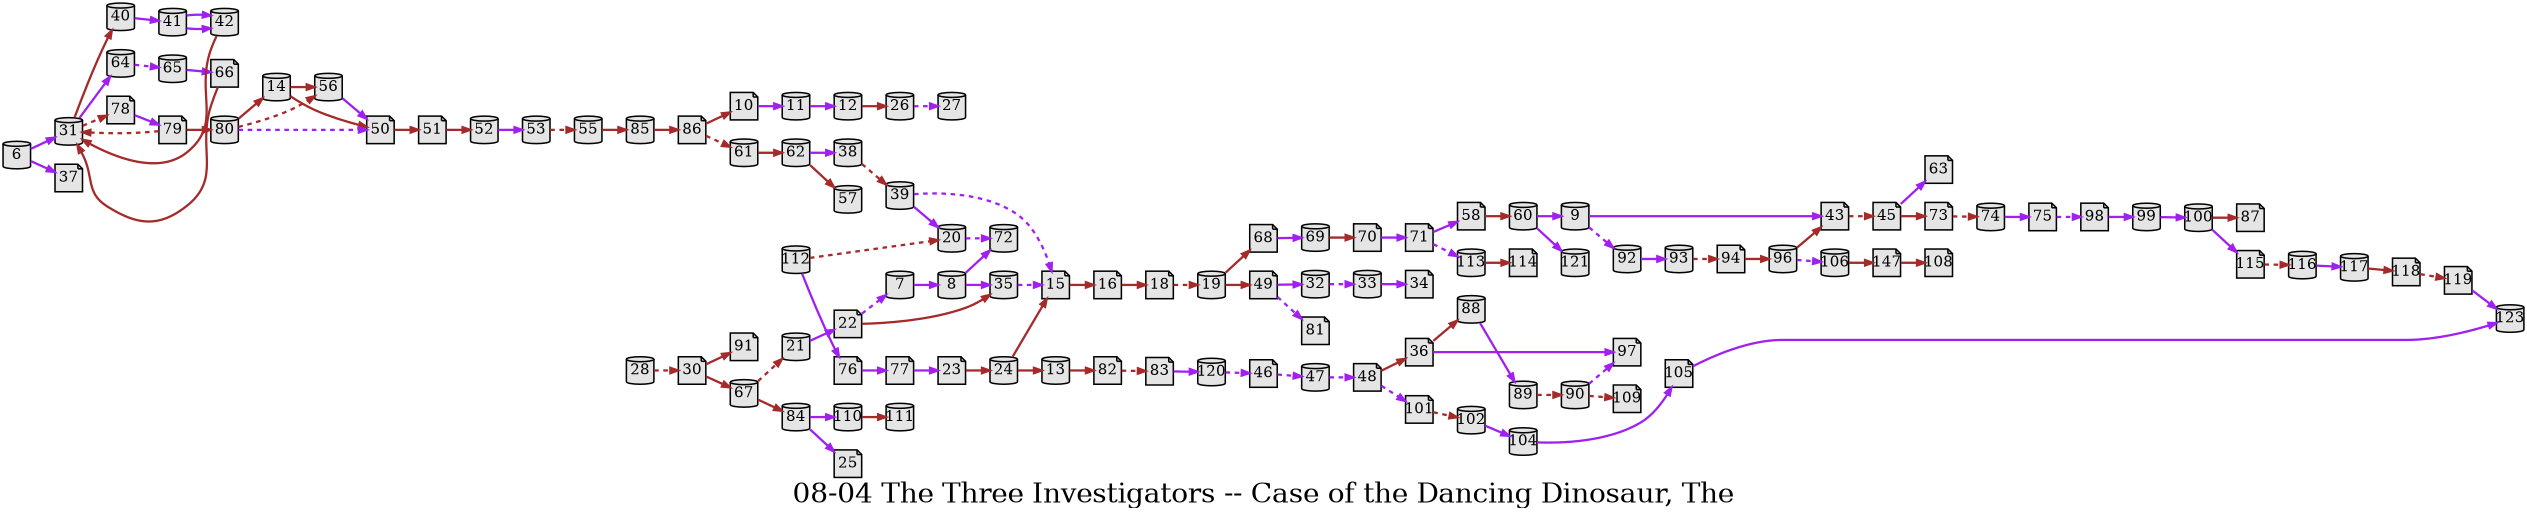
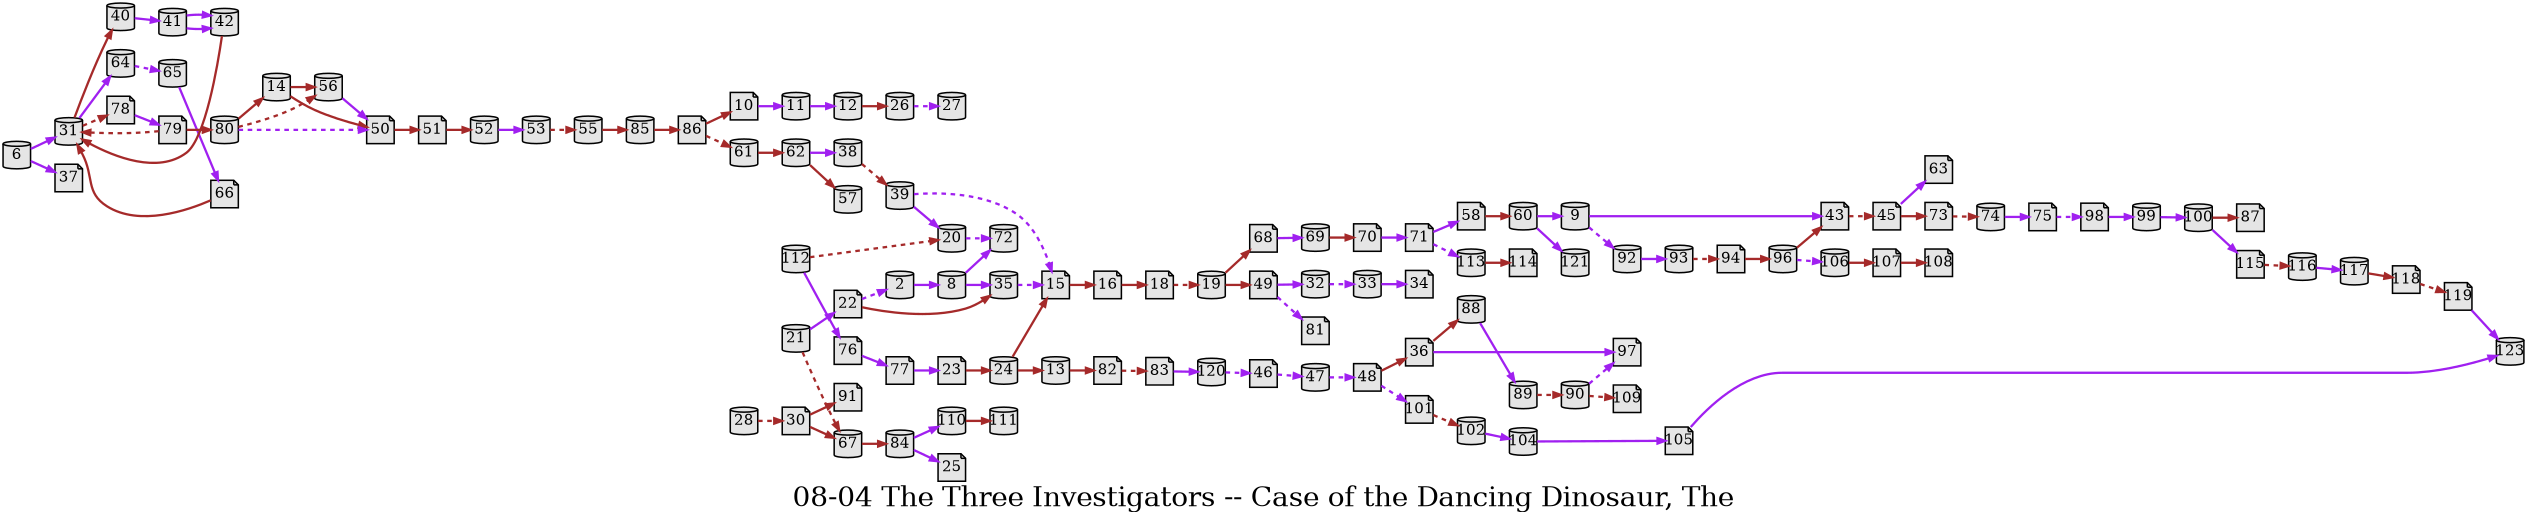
  digraph {
    fontsize=36
    label="08-04 The Three Investigators -- Case of the Dancing Dinosaur, The"
    nodesep=0.35
    ordering=out
    rankdir=LR
    ranksep=0.45
    node [fillcolor=grey90 fixedsize=true fontsize=20 labelfloat=true margin="0,0" penwidth=2 regular=true shape=cylinder style=filled]
    edge [color=purple fontsize=12 labelfloat=true penwidth=3 style=solid]
    6
    31
    37 [shape=note]
    40
    64
    78 [shape=note]
    41
    65
    79 [shape=note]
-   7
+   7 [label=2]
    8
    72
    35
    15 [shape=note]
    16 [shape=note]
    43 [shape=note]
    9
    92
    45 [shape=note]
    93
    63 [shape=note]
    73 [shape=note]
    94 [shape=note]
    10 [shape=note]
    11
    12
    26
    27
    82 [shape=note]
    13
    83 [shape=note]
    120
    14
    56
    50 [shape=note]
    51 [shape=note]
    52
    18 [shape=note]
    19
    68 [shape=note]
    49 [shape=note]
    69
    32
    81 [shape=note]
    70 [shape=note]
    33
    20
    22 [shape=note]
    21
    23 [shape=note]
    24
    30 [shape=note]
    28
    91 [shape=note]
    67
    84
    110
    25 [shape=note]
    42
    66 [shape=note]
    80
    34 [shape=note]
    36 [shape=note]
    88
    97 [shape=note]
    89
    90
    38
    39
    74
    75 [shape=note]
    46 [shape=note]
    47
    48 [shape=note]
    101 [shape=note]
    102
    104
    53
    55
    85
    86 [shape=note]
    61
    58 [shape=note]
    60
    121
    62
    57
    111
    71 [shape=note]
    113
    114 [shape=note]
    98 [shape=note]
    99
    100
    76 [shape=note]
    77 [shape=note]
    109 [shape=note]
    96
    106
-   107 [shape=note label=147]
+   107 [shape=note]
    108 [shape=note]
    87 [shape=note]
    115 [shape=note]
    116
    117
    105 [shape=note]
    123
    112
    118 [shape=note]
    119 [shape=note]
    6 -> 31
    6 -> 37
    31 -> 40 [color=brown]
    31 -> 64 [style=bold]
    31 -> 78 [color=brown style=dashed]
    40 -> 41
    64 -> 65 [style=dashed]
    78 -> 79
    41 -> 42 [style=bold]
    41 -> 42 [style=bold]
    65 -> 66 [style=bold]
    79 -> 31 [color=brown style=dashed]
    79 -> 80 [color=brown]
    7 -> 8
    8 -> 72 [style=bold]
    8 -> 35
    35 -> 15 [style=dashed]
    15 -> 16 [color=brown style=bold]
    16 -> 18 [color=brown style=bold]
    43 -> 45 [color=brown style=dashed]
    9 -> 43
    9 -> 92 [style=dashed]
    92 -> 93
    45 -> 63 [style=bold]
    45 -> 73 [color=brown]
    93 -> 94 [color=brown style=dashed]
    73 -> 74 [color=brown style=dashed]
    94 -> 96 [color=brown style=bold]
    10 -> 11 [style=bold]
    11 -> 12
    12 -> 26 [color=brown]
    26 -> 27 [style=dashed]
    82 -> 83 [color=brown style=dashed]
    13 -> 82 [color=brown style=bold]
    83 -> 120
    120 -> 46 [style=dashed]
    14 -> 56 [color=brown]
    14 -> 50 [color=brown style=bold]
    56 -> 50
    50 -> 51 [color=brown]
    51 -> 52 [color=brown style=bold]
    52 -> 53
    18 -> 19 [color=brown style=dashed]
    19 -> 68 [color=brown]
    19 -> 49 [color=brown]
    68 -> 69 [style=bold]
    49 -> 32
    49 -> 81 [style=dashed]
    69 -> 70 [color=brown style=bold]
    32 -> 33 [style=dashed]
    70 -> 71
    33 -> 34
    20 -> 72 [style=dashed]
    22 -> 7 [style=dashed]
    22 -> 35 [color=brown]
    21 -> 22
    23 -> 24 [color=brown style=bold]
    24 -> 15 [color=brown]
    24 -> 13 [color=brown]
    30 -> 91 [color=brown]
    30 -> 67 [color=brown style=bold]
    28 -> 30 [color=brown style=dashed]
-   67 -> 21 [color=brown style=dashed]
+   21 -> 67 [color=brown style=dashed]
    67 -> 84 [color=brown style=bold]
    84 -> 110
    84 -> 25
    110 -> 111 [color=brown]
    42 -> 31 [color=brown style=bold]
    66 -> 31 [color=brown style=bold]
    80 -> 14 [color=brown]
    80 -> 56 [color=brown style=dashed]
    80 -> 50 [style=dashed]
    36 -> 88 [color=brown style=bold]
    36 -> 97
    88 -> 89 [style=bold]
    89 -> 90 [color=brown style=dashed]
    90 -> 97 [style=dashed]
    90 -> 109 [color=brown style=dashed]
    38 -> 39 [color=brown style=dashed]
    39 -> 15 [style=dashed]
    39 -> 20 [style=bold]
    74 -> 75 [style=bold]
    75 -> 98 [style=dashed]
    46 -> 47 [style=dashed]
    47 -> 48 [style=dashed]
    48 -> 36 [color=brown style=bold]
    48 -> 101 [style=dashed]
    101 -> 102 [color=brown style=dashed]
    102 -> 104 [style=bold]
    104 -> 105 [style=bold]
    53 -> 55 [color=brown style=dashed]
    55 -> 85 [color=brown style=bold]
    85 -> 86 [color=brown style=bold]
    86 -> 10 [color=brown style=bold]
    86 -> 61 [color=brown style=dashed]
    61 -> 62 [color=brown style=bold]
    58 -> 60 [color=brown style=bold]
    60 -> 9 [style=bold]
    60 -> 121
    62 -> 38 [style=bold]
    62 -> 57 [color=brown]
    71 -> 58
    71 -> 113 [style=dashed]
    113 -> 114 [color=brown style=bold]
    98 -> 99
    99 -> 100
    100 -> 87 [color=brown style=bold]
    100 -> 115
    76 -> 77
    77 -> 23 [style=bold]
    96 -> 43 [color=brown style=bold]
    96 -> 106 [style=dashed]
    106 -> 107 [color=brown style=bold]
    107 -> 108 [color=brown]
    115 -> 116 [color=brown style=dashed]
    116 -> 117
    117 -> 118 [color=brown]
    105 -> 123
    112 -> 20 [color=brown style=dashed]
    112 -> 76
    118 -> 119 [color=brown style=dashed]
    119 -> 123
  }
